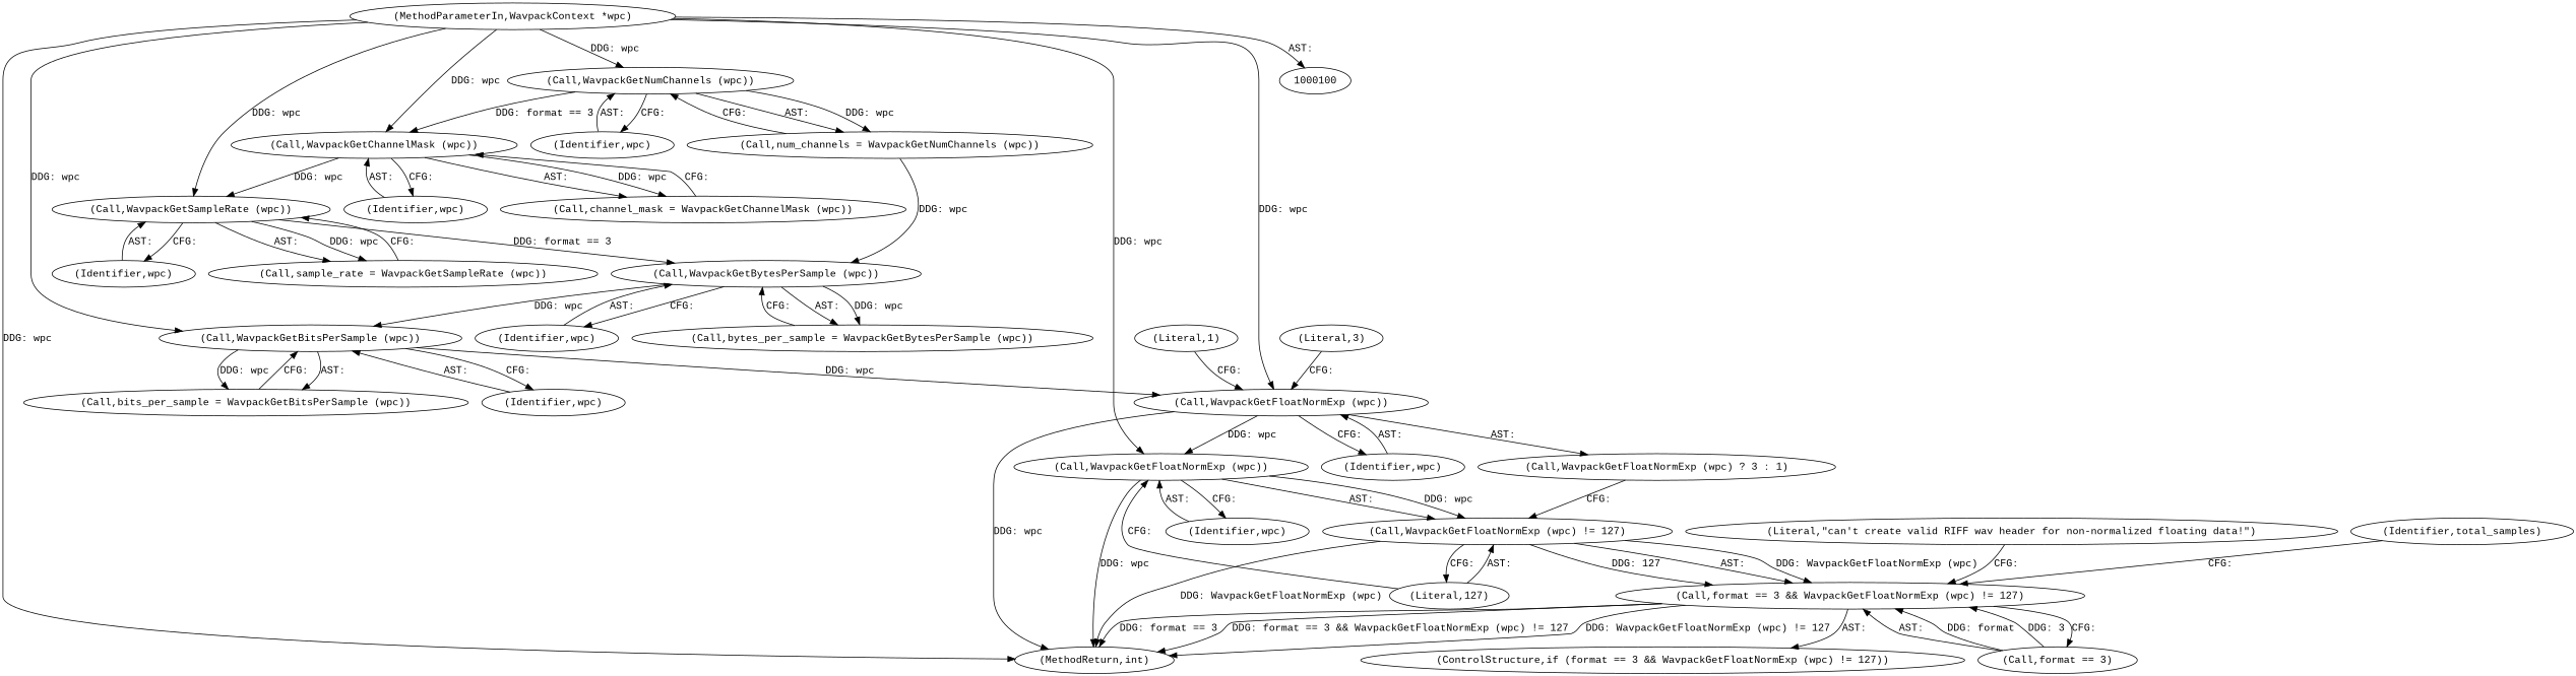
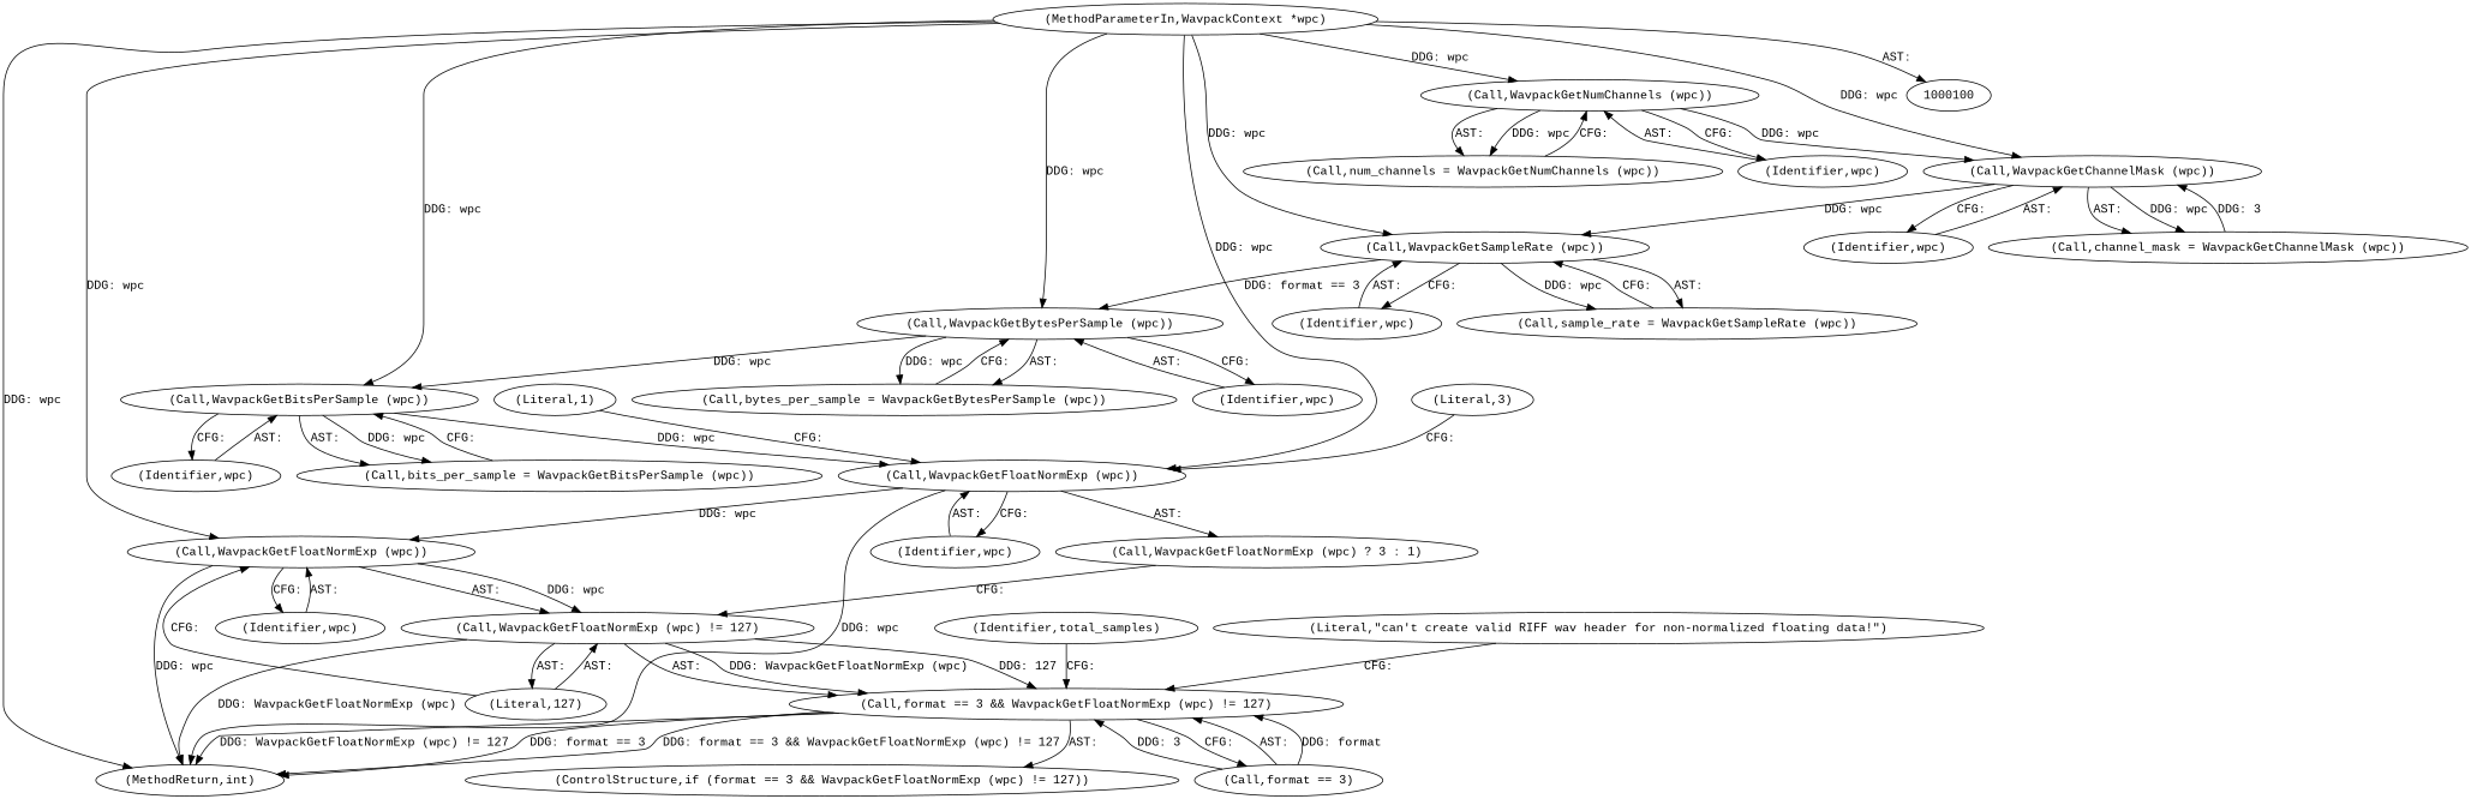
  digraph {
    fontname="Liberation Mono"
    node [fontname="Liberation Mono"]
    edge [fontname="Liberation Mono"]
    n1 [label="(Call,WavpackGetFloatNormExp (wpc))"]
    n2 [label="(Call,WavpackGetFloatNormExp (wpc) != 127)"]
    n3 [label="(MethodReturn,int)"]
    n4 [label="(Identifier,wpc)"]
    n5 [label="(Call,format == 3 && WavpackGetFloatNormExp (wpc) != 127)"]
    n6 [label="(Literal,127)"]
    n7 [label="(Call,WavpackGetFloatNormExp (wpc))"]
    n8 [label="(Call,WavpackGetFloatNormExp (wpc) ? 3 : 1)"]
    n9 [label="(Identifier,wpc)"]
    n10 [label="(Call,WavpackGetBitsPerSample (wpc))"]
    n11 [label="(Identifier,wpc)"]
    n12 [label="(Call,bits_per_sample = WavpackGetBitsPerSample (wpc))"]
    n13 [label="(Call,WavpackGetBytesPerSample (wpc))"]
    n14 [label="(Identifier,wpc)"]
    n15 [label="(Call,bytes_per_sample = WavpackGetBytesPerSample (wpc))"]
    n16 [label="(Call,WavpackGetSampleRate (wpc))"]
    n17 [label="(Identifier,wpc)"]
    n18 [label="(Call,sample_rate = WavpackGetSampleRate (wpc))"]
    n19 [label="(Call,WavpackGetChannelMask (wpc))"]
    n20 [label="(Identifier,wpc)"]
    n21 [label="(Call,channel_mask = WavpackGetChannelMask (wpc))"]
    n22 [label="(Call,WavpackGetNumChannels (wpc))"]
    n23 [label="(Call,num_channels = WavpackGetNumChannels (wpc))"]
    n24 [label="(Identifier,wpc)"]
    n25 [label="(MethodParameterIn,WavpackContext *wpc)"]
    1000100
    n27 [label="(ControlStructure,if (format == 3 && WavpackGetFloatNormExp (wpc) != 127))"]
    n28 [label="(Call,format == 3)"]
    n29 [label="(Literal,3)"]
    n30 [label="(Identifier,total_samples)"]
    n31 [label="(Literal,1)"]
    n32 [label="(Literal,\"can't create valid RIFF wav header for non-normalized floating data!\")"]
    n1 -> n2 [label="AST: "]
    n1 -> n2 [label="DDG: wpc"]
    n1 -> n3 [label="DDG: wpc"]
    n1 -> n4 [label="CFG: "]
    n2 -> n3 [label="DDG: WavpackGetFloatNormExp (wpc)"]
    n2 -> n5 [label="AST: "]
    n2 -> n5 [label="DDG: WavpackGetFloatNormExp (wpc)"]
    n2 -> n5 [label="DDG: 127"]
-   n2 -> n6 [label="CFG: "]
+   n2 -> n6 [label="AST: "]
    n4 -> n1 [label="AST: "]
    n5 -> n3 [label="DDG: WavpackGetFloatNormExp (wpc) != 127"]
    n5 -> n3 [label="DDG: format == 3"]
    n5 -> n3 [label="DDG: format == 3 && WavpackGetFloatNormExp (wpc) != 127"]
    n5 -> n27 [label="AST: "]
    n5 -> n28 [label="CFG: "]
    n6 -> n1 [label="CFG: "]
    n6 -> n2 [label="AST: "]
    n7 -> n1 [label="DDG: wpc"]
    n7 -> n3 [label="DDG: wpc"]
    n7 -> n8 [label="AST: "]
    n7 -> n9 [label="CFG: "]
    n8 -> n2 [label="CFG: "]
    n9 -> n7 [label="AST: "]
    n10 -> n7 [label="DDG: wpc"]
    n10 -> n11 [label="CFG: "]
    n10 -> n12 [label="AST: "]
    n10 -> n12 [label="DDG: wpc"]
    n11 -> n10 [label="AST: "]
    n12 -> n10 [label="CFG: "]
    n13 -> n10 [label="DDG: wpc"]
    n13 -> n14 [label="CFG: "]
    n13 -> n15 [label="AST: "]
    n13 -> n15 [label="DDG: wpc"]
    n14 -> n13 [label="AST: "]
    n15 -> n13 [label="CFG: "]
    n16 -> n13 [label="DDG: format == 3"]
    n16 -> n17 [label="CFG: "]
    n16 -> n18 [label="AST: "]
    n16 -> n18 [label="DDG: wpc"]
    n17 -> n16 [label="AST: "]
    n18 -> n16 [label="CFG: "]
    n19 -> n16 [label="DDG: wpc"]
    n19 -> n20 [label="CFG: "]
    n19 -> n21 [label="AST: "]
    n19 -> n21 [label="DDG: wpc"]
    n20 -> n19 [label="AST: "]
-   n21 -> n19 [label="CFG: "]
-   n22 -> n19 [label="DDG: format == 3"]
+   n21 -> n19 [label="DDG: 3"]
+   n22 -> n19 [label="DDG: wpc"]
    n22 -> n23 [label="AST: "]
    n22 -> n23 [label="DDG: wpc"]
    n22 -> n24 [label="CFG: "]
    n23 -> n22 [label="CFG: "]
    n24 -> n22 [label="AST: "]
    n25 -> n1 [label="DDG: wpc"]
    n25 -> n3 [label="DDG: wpc"]
    n25 -> n7 [label="DDG: wpc"]
    n25 -> n10 [label="DDG: wpc"]
-   n23 -> n13 [label="DDG: wpc"]
+   n25 -> n13 [label="DDG: wpc"]
    n25 -> n16 [label="DDG: wpc"]
    n25 -> n19 [label="DDG: wpc"]
    n25 -> n22 [label="DDG: wpc"]
    n25 -> 1000100 [label="AST: "]
    n28 -> n5 [label="AST: "]
    n28 -> n5 [label="DDG: format"]
    n28 -> n5 [label="DDG: 3"]
    n29 -> n7 [label="CFG: "]
    n30 -> n5 [label="CFG: "]
    n31 -> n7 [label="CFG: "]
    n32 -> n5 [label="CFG: "]
  }
